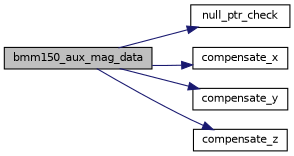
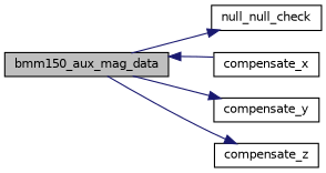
  digraph {
    rankdir=LR
    node [color=black fillcolor=white fontname=Helvetica fontsize=10 shape=record style=filled]
    edge [color=midnightblue fontname=Helvetica fontsize=10 labelfontname=Helvetica labelfontsize=10 style=solid]
    n1 [fillcolor=grey75 fontcolor=black height=0.2 label=bmm150_aux_mag_data width=0.4]
-   n2 [height=0.2 label=null_ptr_check width=0.4]
+   n2 [height=0.2 label=null_null_check width=0.4]
    n3 [height=0.2 label=compensate_x width=0.4]
    n4 [height=0.2 label=compensate_y width=0.4]
    n5 [height=0.2 label=compensate_z width=0.4]
    n1 -> n2
-   n1 -> n3
+   n3 -> n1
    n1 -> n4
    n1 -> n5
  }
